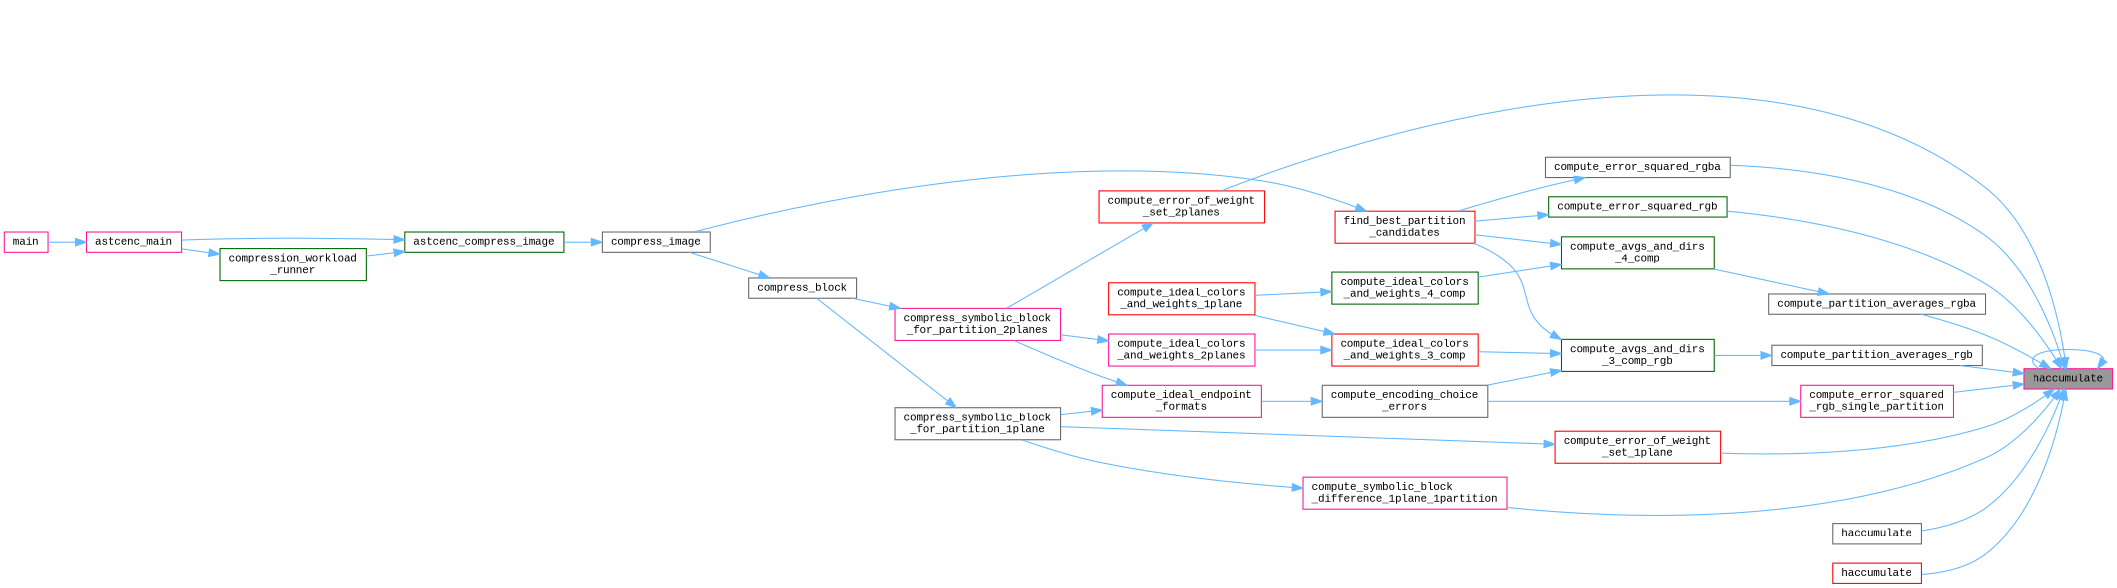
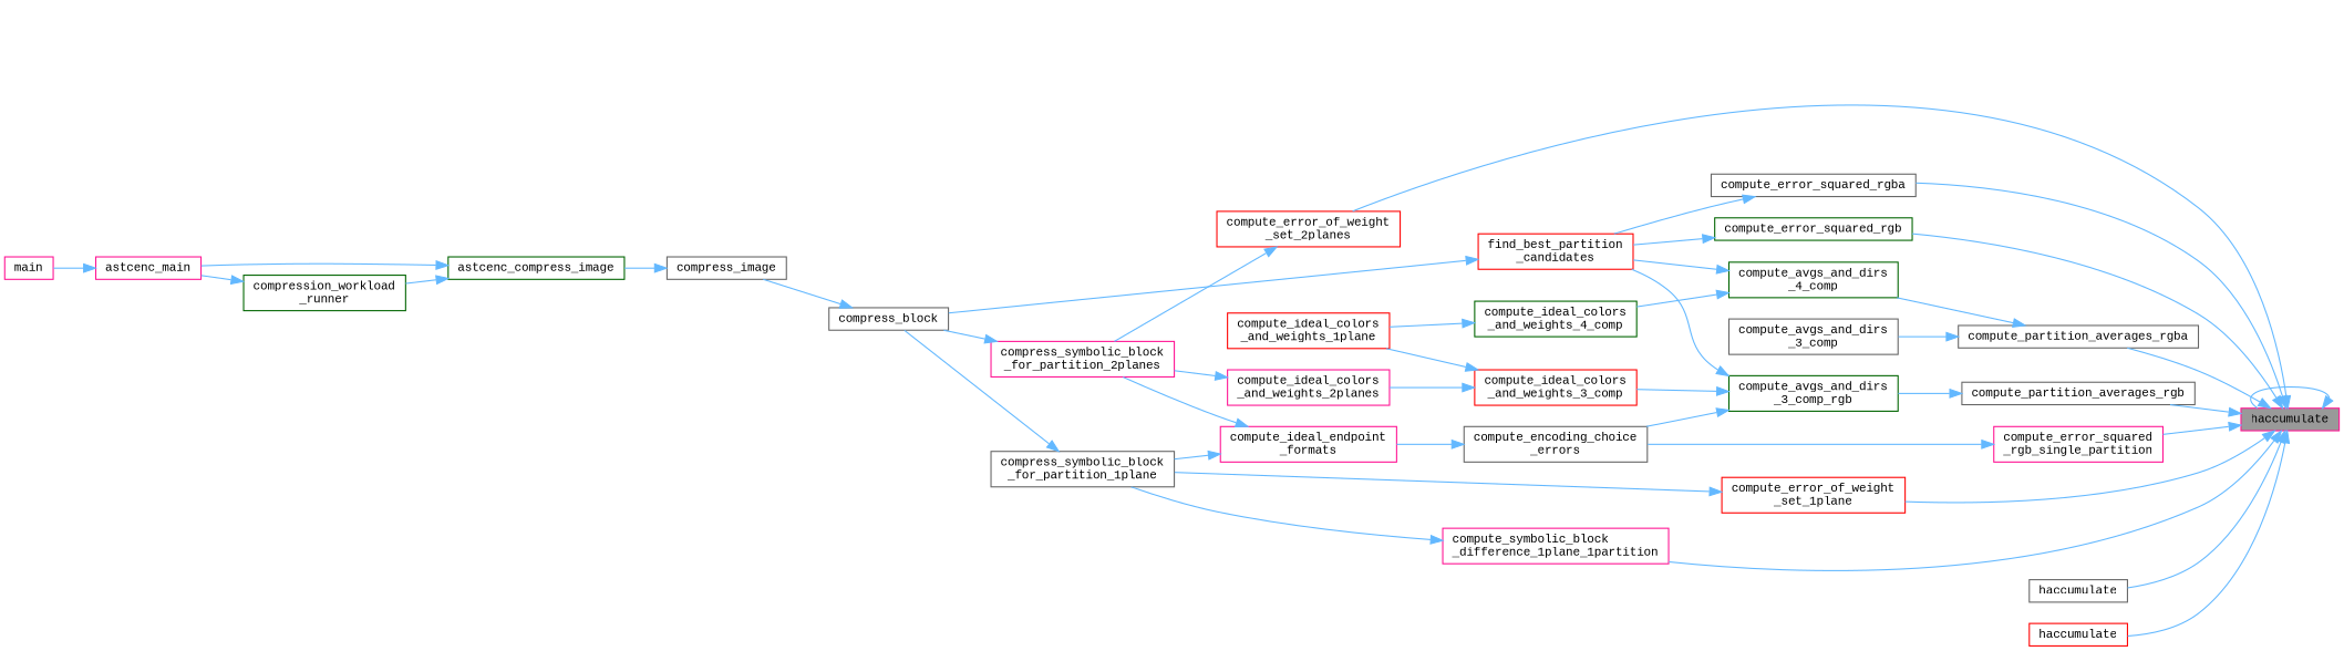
  digraph {
    fontname="Liberation Mono"
    rankdir=RL
    node [color=gray40 fillcolor=white fontname="Liberation Mono" fontsize=10 shape=box style=filled]
    edge [color=steelblue1 dir=back fontname="Liberation Mono" fontsize=10 labelfontname=Helvetica labelfontsize=10 style=solid]
    n1 [color=deeppink fillcolor=grey60 fontcolor=black height=0.2 label=haccumulate width=0.4]
    n2 [color=red height=0.2 label="compute_error_of_weight\l_set_1plane" width=0.4]
    n3 [color=red height=0.2 label="compute_error_of_weight\l_set_2planes" width=0.4]
    n4 [color=darkgreen height=0.2 label=compute_error_squared_rgb width=0.4]
    n5 [color=deeppink height=0.2 label="compute_error_squared\l_rgb_single_partition" width=0.4]
    n6 [height=0.2 label=compute_error_squared_rgba width=0.4]
    n7 [height=0.2 label=compute_partition_averages_rgb width=0.4]
    n8 [height=0.2 label=compute_partition_averages_rgba width=0.4]
    n9 [color=deeppink height=0.2 label="compute_symbolic_block\l_difference_1plane_1partition" width=0.4]
    n10 [height=0.2 label=haccumulate width=0.4]
    n11 [color=red height=0.2 label=haccumulate width=0.4]
    n12 [height=0.2 label="compress_symbolic_block\l_for_partition_1plane" width=0.4]
    n13 [color=deeppink height=0.2 label="compress_symbolic_block\l_for_partition_2planes" width=0.4]
    n14 [color=red height=0.2 label="find_best_partition\l_candidates" width=0.4]
    n15 [height=0.2 label="compute_encoding_choice\l_errors" width=0.4]
    n16 [color=darkgreen height=0.2 label="compute_avgs_and_dirs\l_3_comp_rgb" width=0.4]
+   n17 [height=0.2 label="compute_avgs_and_dirs\l_3_comp" width=0.4]
    n18 [color=darkgreen height=0.2 label="compute_avgs_and_dirs\l_4_comp" width=0.4]
    n19 [height=0.2 label=compress_block width=0.4]
    n20 [height=0.2 label=compress_image width=0.4]
    n21 [color=darkgreen height=0.2 label=astcenc_compress_image width=0.4]
    n22 [color=deeppink height=0.2 label=astcenc_main width=0.4]
    n23 [color=darkgreen height=0.2 label="compression_workload\l_runner" width=0.4]
    n24 [color=deeppink height=0.2 label=main width=0.4]
    n25 [color=deeppink height=0.2 label="compute_ideal_endpoint\l_formats" width=0.4]
    n26 [color=red height=0.2 label="compute_ideal_colors\l_and_weights_3_comp" width=0.4]
    n27 [color=red height=0.2 label="compute_ideal_colors\l_and_weights_1plane" width=0.4]
    n28 [color=deeppink height=0.2 label="compute_ideal_colors\l_and_weights_2planes" width=0.4]
    n29 [color=darkgreen height=0.2 label="compute_ideal_colors\l_and_weights_4_comp" width=0.4]
    n1 -> n1
    n1 -> n2
    n1 -> n3
    n1 -> n4
    n1 -> n5
    n1 -> n6
    n1 -> n7
    n1 -> n8
    n1 -> n9
    n1 -> n10
    n1 -> n11
    n2 -> n12
    n3 -> n13
    n4 -> n14
    n5 -> n15
    n6 -> n14
    n7 -> n16
+   n8 -> n17
    n8 -> n18
    n9 -> n12
    n12 -> n19
    n13 -> n19
-   n14 -> n20
+   n14 -> n19
    n15 -> n25
    n16 -> n14
    n16 -> n15
    n16 -> n26
    n18 -> n14
    n18 -> n29
    n19 -> n20
    n20 -> n21
    n21 -> n22
    n21 -> n23
    n22 -> n24
    n23 -> n22
    n25 -> n12
    n25 -> n13
    n26 -> n27
    n26 -> n28
    n28 -> n13
    n29 -> n27
  }
